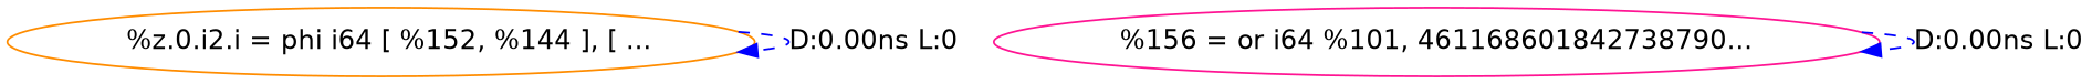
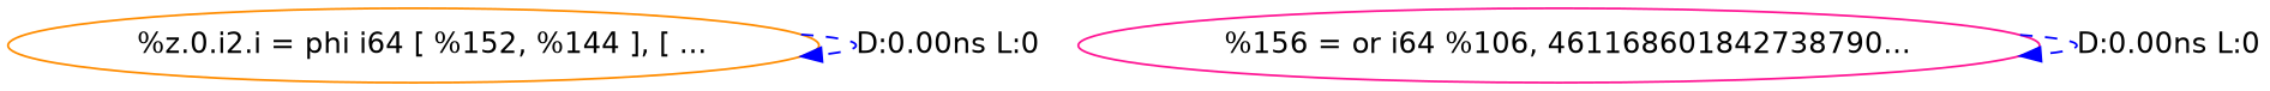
  digraph {
    fontname="DejaVu Sans"
    node [fontname="DejaVu Sans"]
    edge [color=blue style=dashed fontname="DejaVu Sans"]
    n1 [label="  %z.0.i2.i = phi i64 [ %152, %144 ], [ ..." color=darkorange]
-   n2 [label="%156 = or i64 %101, 461168601842738790..." color=deeppink]
+   n2 [label="  %156 = or i64 %106, 461168601842738790..." color=deeppink]
    n1 -> n1 [label="D:0.00ns L:0"]
    n2 -> n2 [label="D:0.00ns L:0"]
  }
